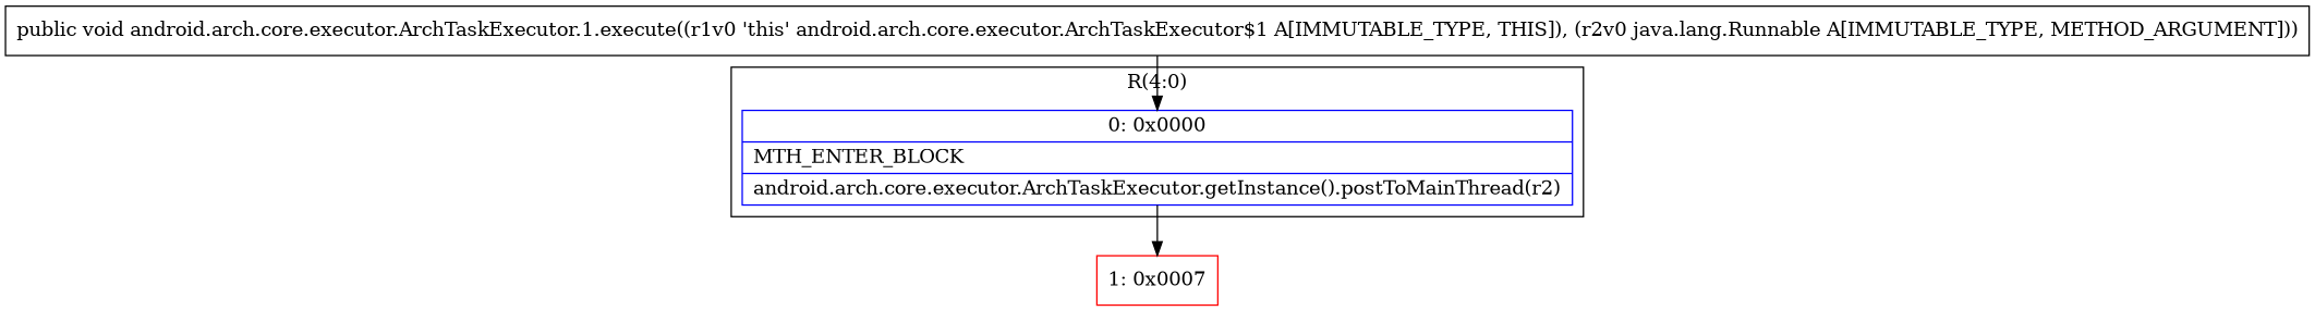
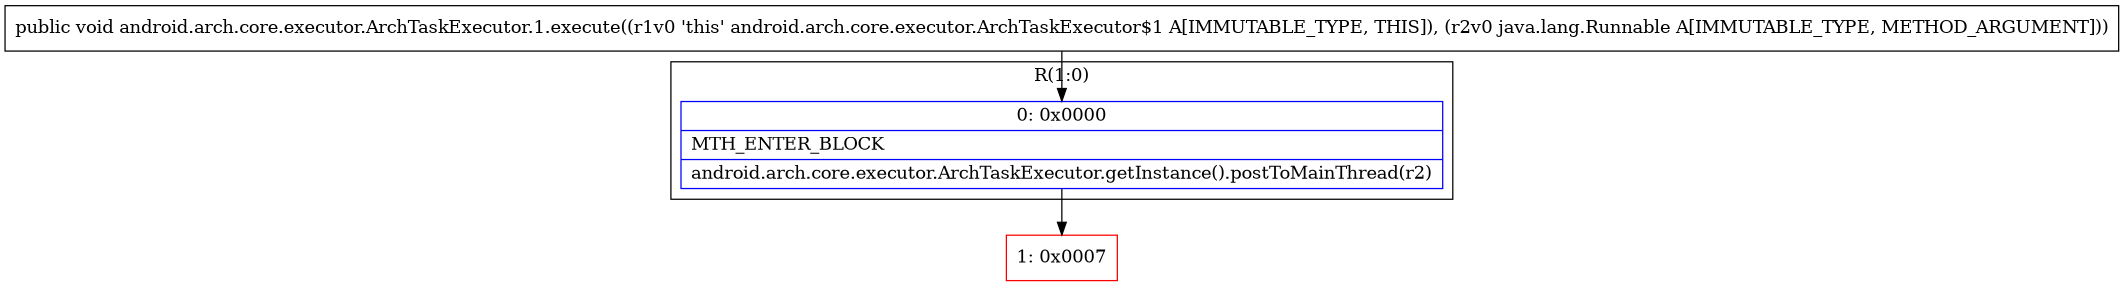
  digraph {
    node [shape=record]
    n1 [color=blue label="{0\:\ 0x0000|MTH_ENTER_BLOCK\l|android.arch.core.executor.ArchTaskExecutor.getInstance().postToMainThread(r2)\l}"]
    n2 [color=red label="{1\:\ 0x0007}"]
    n3 [label="{public void android.arch.core.executor.ArchTaskExecutor.1.execute((r1v0 'this' android.arch.core.executor.ArchTaskExecutor$1 A[IMMUTABLE_TYPE, THIS]), (r2v0 java.lang.Runnable A[IMMUTABLE_TYPE, METHOD_ARGUMENT])) }"]
    subgraph cluster_1 {
-     label="R(4:0)"
+     label="R(1:0)"
      n1
    }
    n1 -> n2
    n3 -> n1
  }
